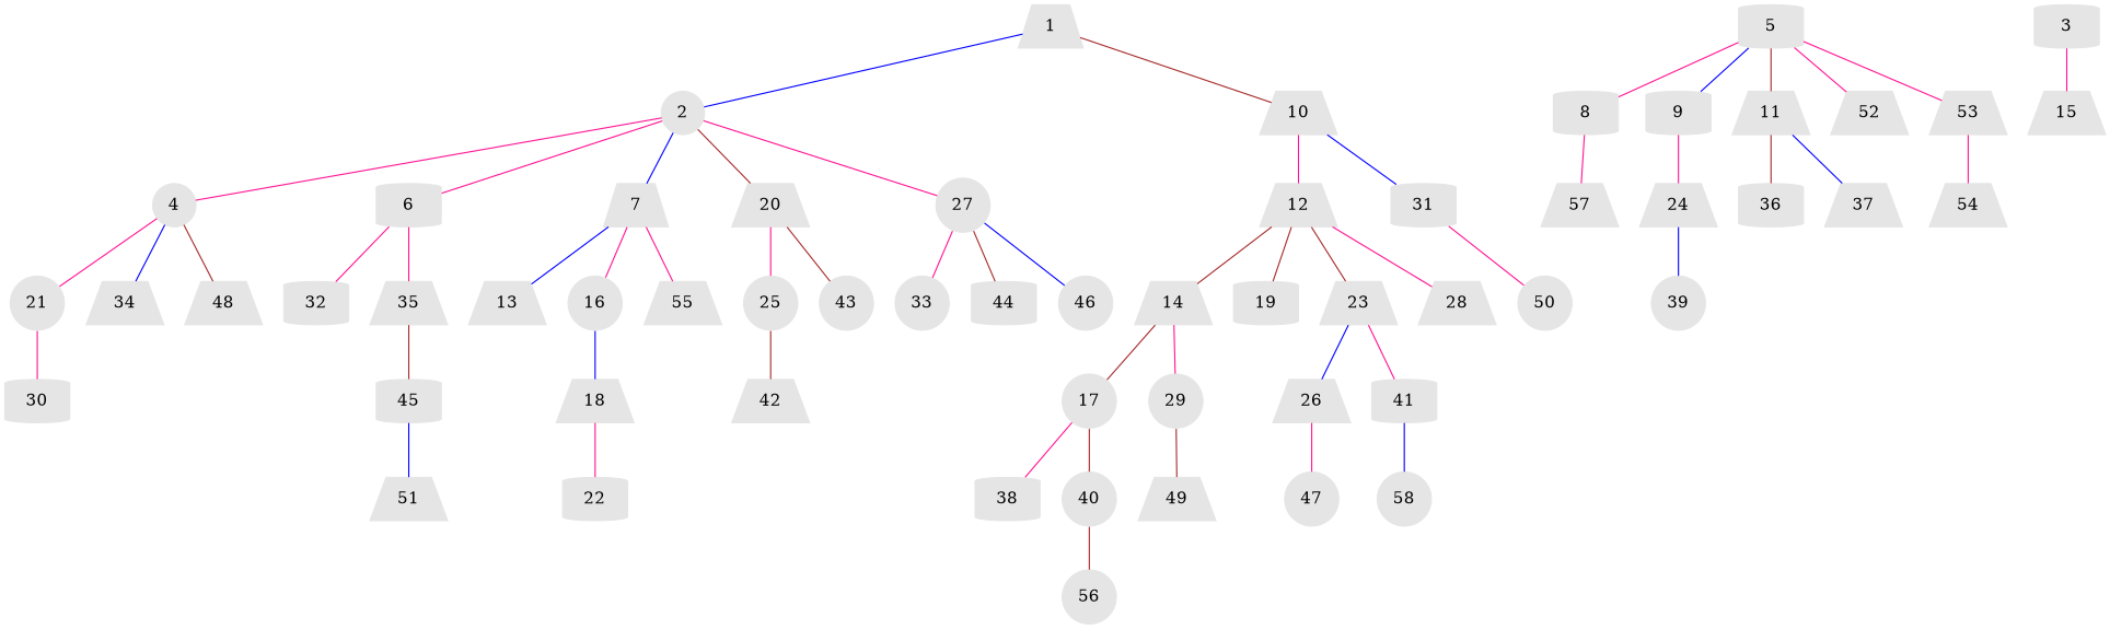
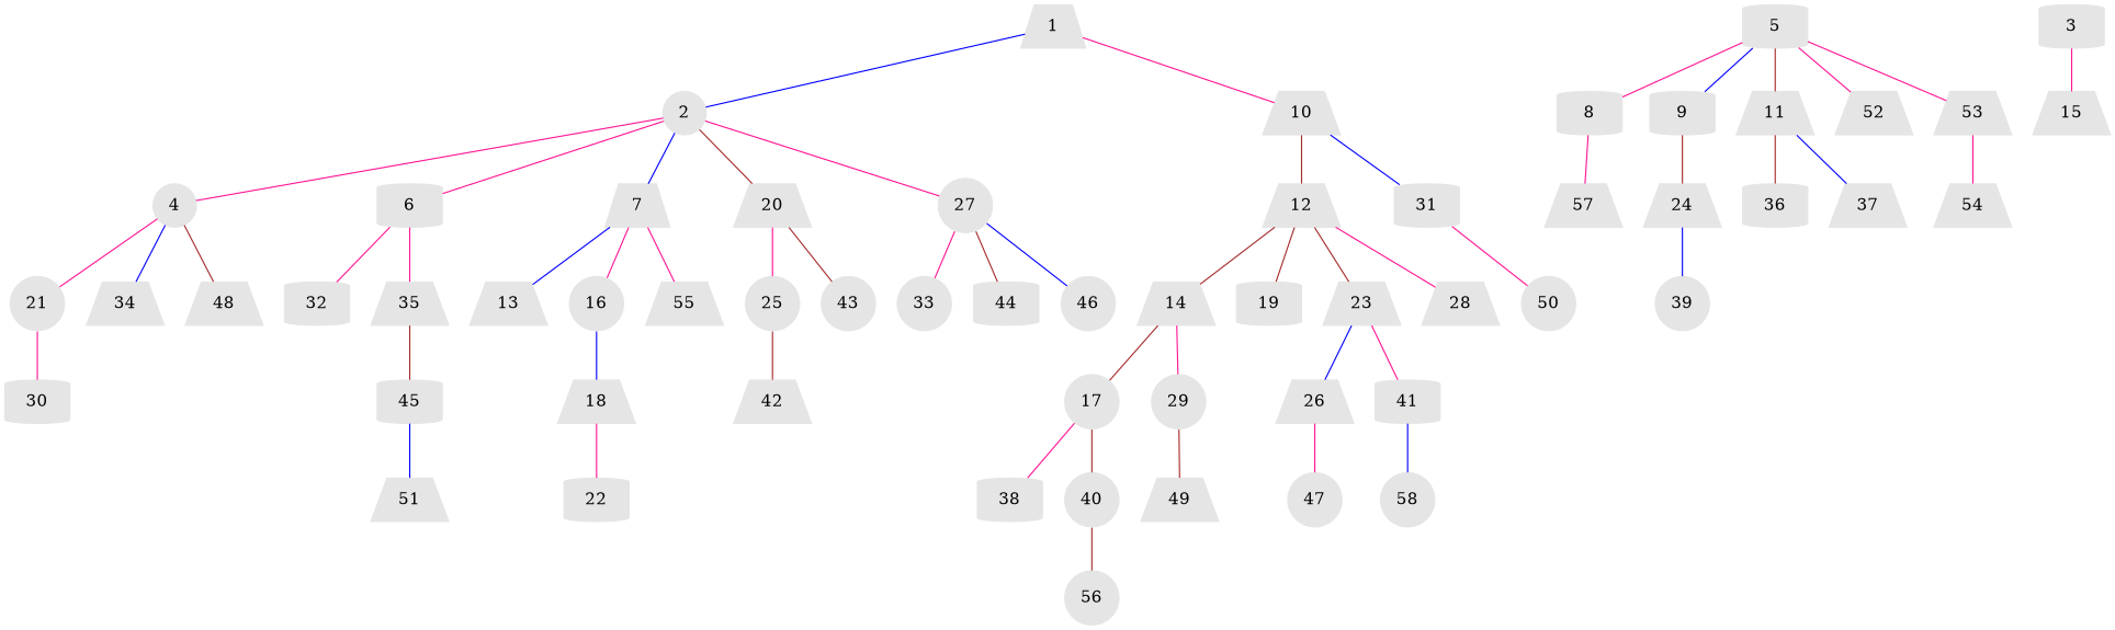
  graph {
    node [color=gray90 shape=trapezium style=filled]
    edge [color=deeppink]
    2 [shape=circle]
    1
    10
    4 [shape=circle]
    6 [shape=cylinder]
    7
    20
    27 [shape=circle]
    5 [shape=cylinder]
    8 [shape=cylinder]
    9 [shape=cylinder]
    11
    52
    53
    12
    31 [shape=cylinder]
    3 [shape=cylinder]
    15
    21 [shape=circle]
    34
    48
    32 [shape=cylinder]
    35
    13
    16 [shape=circle]
    55
    25 [shape=circle]
    43 [shape=circle]
    33 [shape=circle]
    44 [shape=cylinder]
    46 [shape=circle]
    30 [shape=cylinder]
    57
    24
    36 [shape=cylinder]
    37
    54
    45 [shape=cylinder]
    18
    39 [shape=circle]
    14
    19 [shape=cylinder]
    23
    28
    50 [shape=circle]
    17 [shape=circle]
    29 [shape=circle]
    26
    41 [shape=cylinder]
    38 [shape=cylinder]
    40 [shape=circle]
    49
    22 [shape=cylinder]
    56 [shape=circle]
    42
    47 [shape=circle]
    58 [shape=circle]
    51
    2 -- 4
    2 -- 6
    2 -- 7 [color=blue]
    2 -- 20 [color=brown]
    2 -- 27
    1 -- 2 [color=blue]
-   1 -- 10 [color=brown]
-   10 -- 12
+   1 -- 10
+   10 -- 12 [color=brown]
    10 -- 31 [color=blue]
    4 -- 21
    4 -- 34 [color=blue]
    4 -- 48 [color=brown]
    6 -- 32
    6 -- 35
    7 -- 13 [color=blue]
    7 -- 16
    7 -- 55
    20 -- 25
    20 -- 43 [color=brown]
    27 -- 33
    27 -- 44 [color=brown]
    27 -- 46 [color=blue]
    5 -- 8
    5 -- 9 [color=blue]
    5 -- 11 [color=brown]
    5 -- 52
    5 -- 53
    8 -- 57
-   9 -- 24
+   9 -- 24 [color=brown]
    11 -- 36 [color=brown]
    11 -- 37 [color=blue]
    53 -- 54
    12 -- 14 [color=brown]
    12 -- 19 [color=brown]
    12 -- 23 [color=brown]
    12 -- 28
    31 -- 50
    3 -- 15
    21 -- 30
    35 -- 45 [color=brown]
    16 -- 18 [color=blue]
    25 -- 42 [color=brown]
    24 -- 39 [color=blue]
    45 -- 51 [color=blue]
    18 -- 22
    14 -- 17 [color=brown]
    14 -- 29
    23 -- 26 [color=blue]
    23 -- 41
    17 -- 38
    17 -- 40 [color=brown]
    29 -- 49 [color=brown]
    26 -- 47
    41 -- 58 [color=blue]
    40 -- 56 [color=brown]
  }
